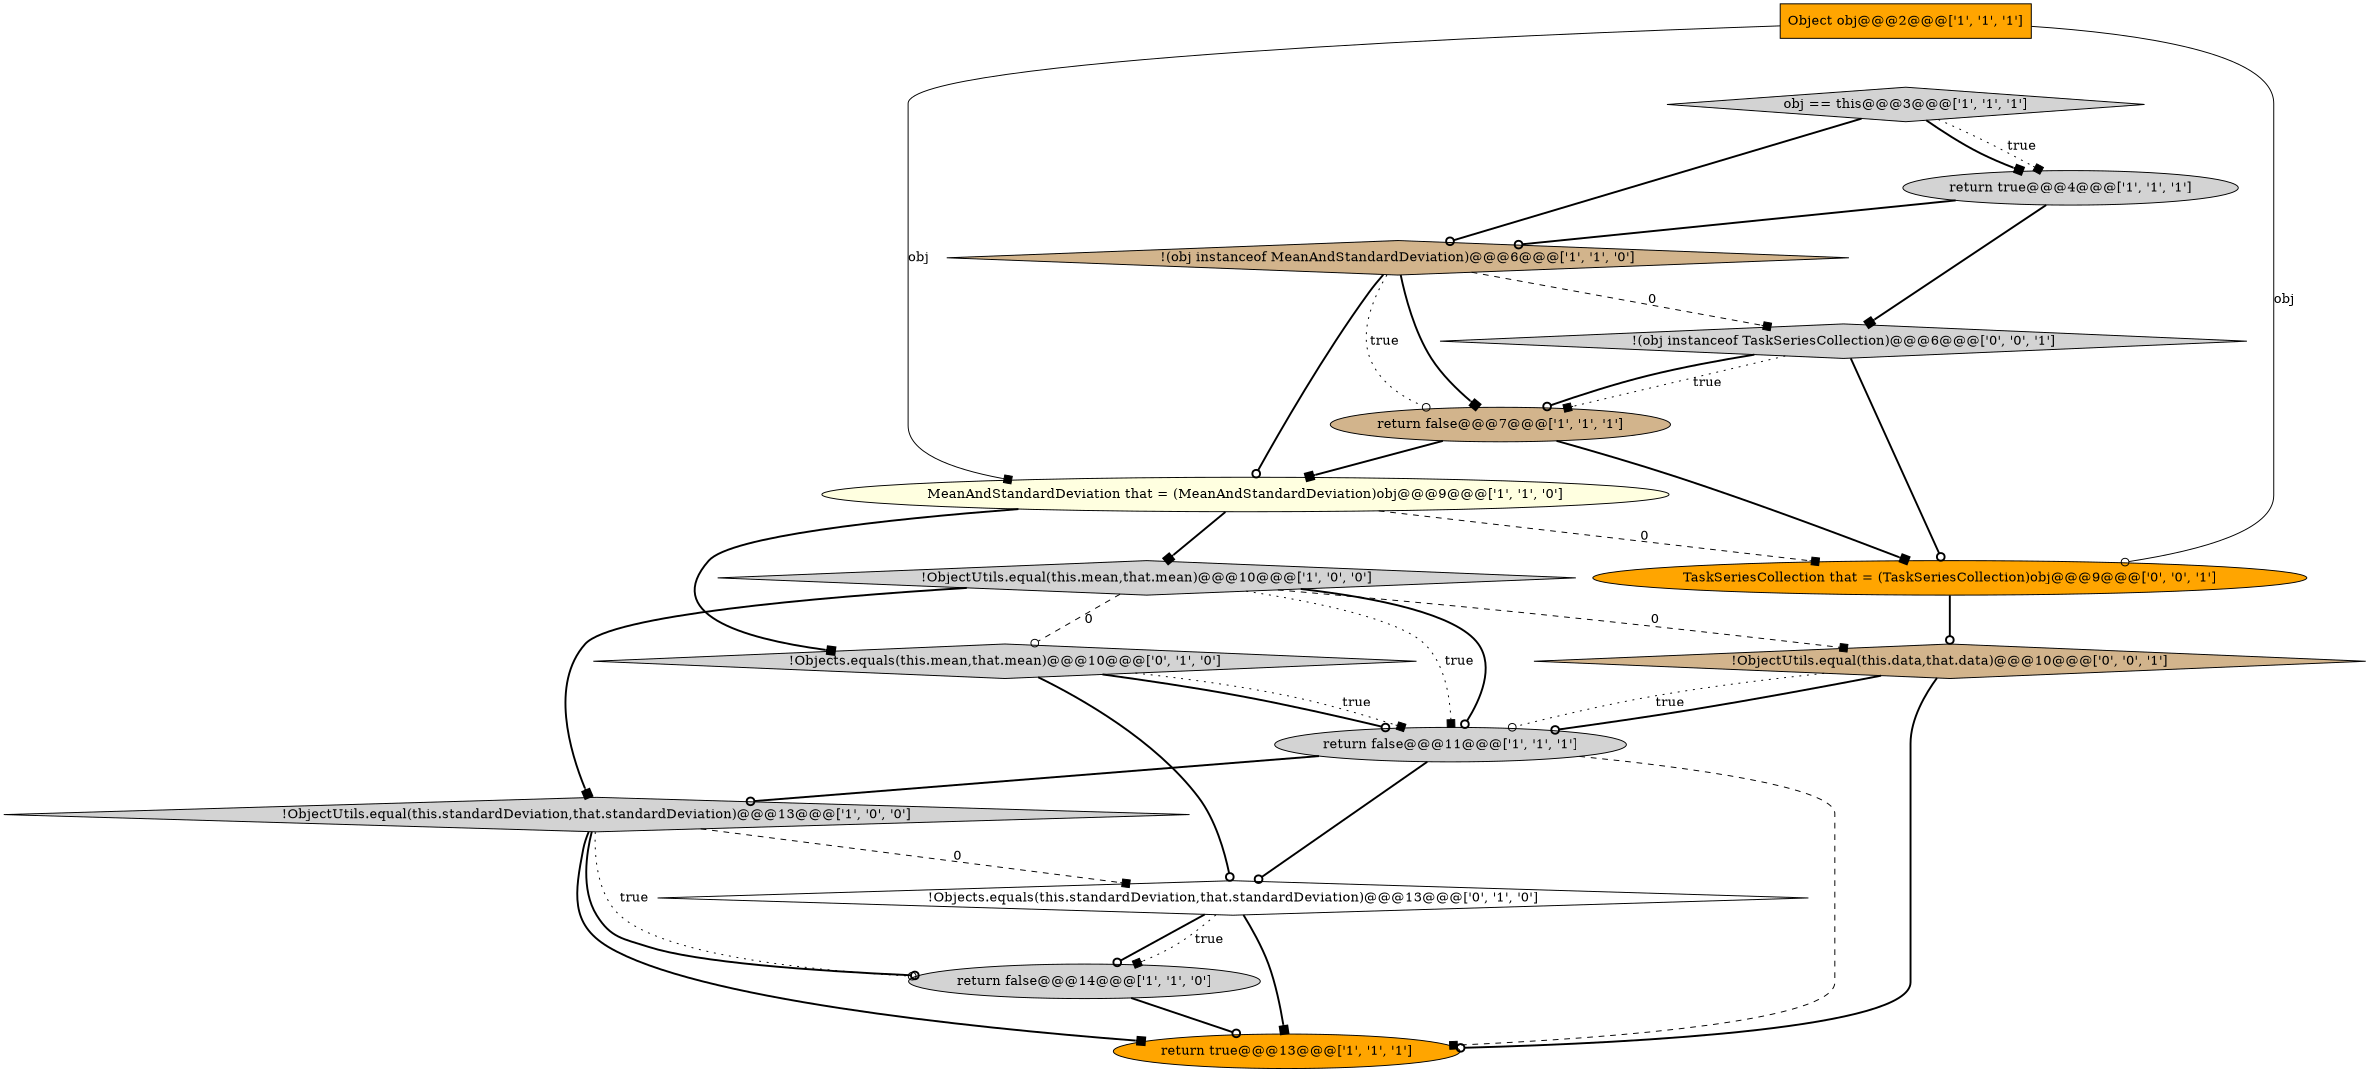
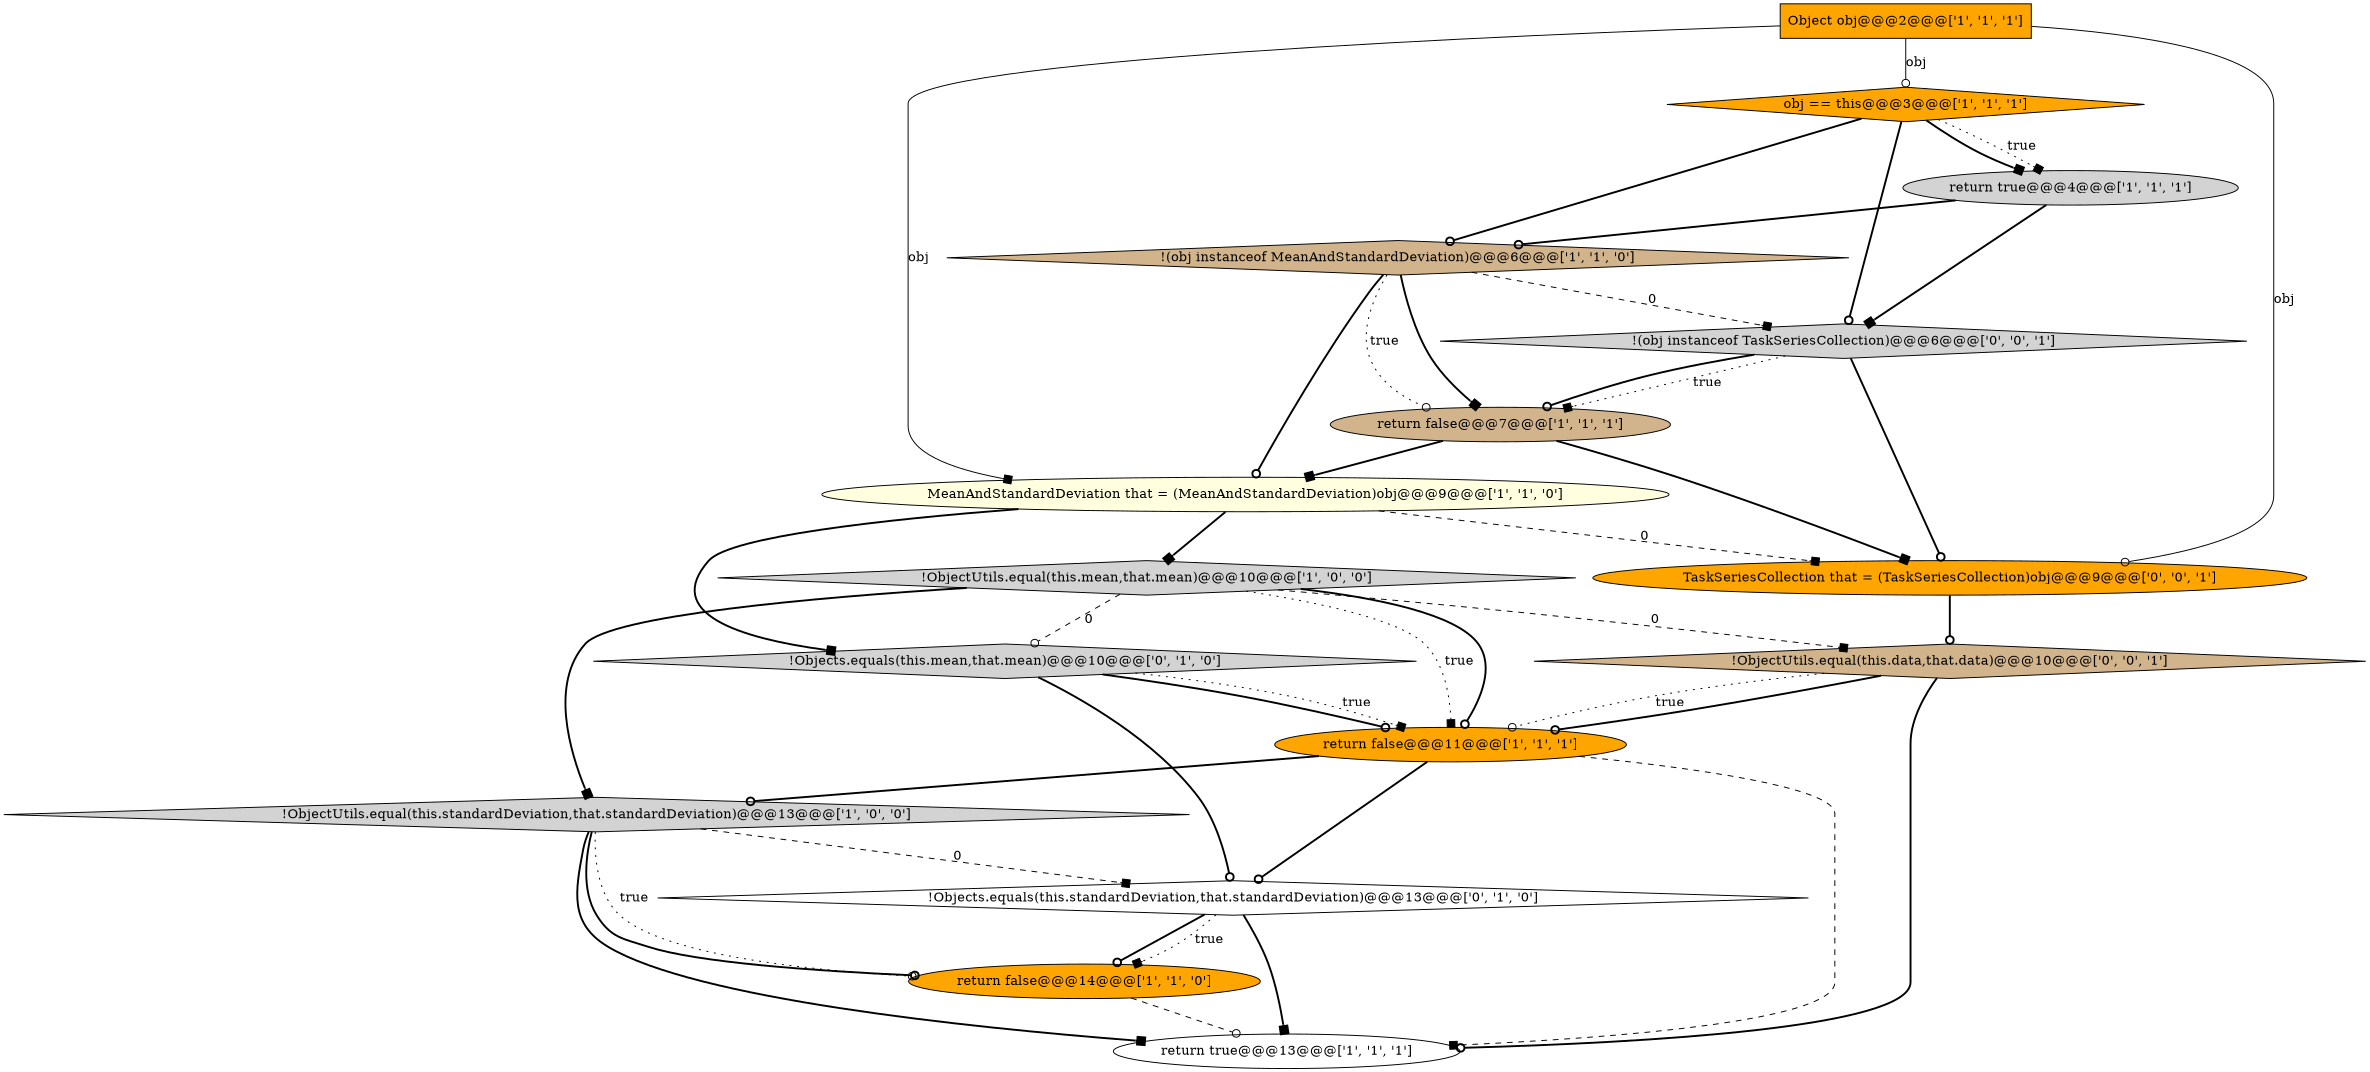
  digraph {
    node [fillcolor=lightgrey shape=diamond style=filled]
    edge [arrowhead=odot style=bold]
    n1 [label="!ObjectUtils.equal(this.mean,that.mean)@@@10@@@['1', '0', '0']"]
    n2 [label="!ObjectUtils.equal(this.standardDeviation,that.standardDeviation)@@@13@@@['1', '0', '0']"]
    n3 [label="!Objects.equals(this.mean,that.mean)@@@10@@@['0', '1', '0']"]
    n4 [fillcolor=tan label="!ObjectUtils.equal(this.data,that.data)@@@10@@@['0', '0', '1']"]
-   n5 [label="return false@@@11@@@['1', '1', '1']" shape=ellipse]
-   n6 [fillcolor=orange label="return true@@@13@@@['1', '1', '1']" shape=ellipse]
+   n5 [fillcolor=orange label="return false@@@11@@@['1', '1', '1']" shape=ellipse]
+   n6 [fillcolor=white label="return true@@@13@@@['1', '1', '1']" shape=ellipse]
    n7 [fillcolor=white label="!Objects.equals(this.standardDeviation,that.standardDeviation)@@@13@@@['0', '1', '0']"]
-   n8 [label="return false@@@14@@@['1', '1', '0']" shape=ellipse]
+   n8 [fillcolor=orange label="return false@@@14@@@['1', '1', '0']" shape=ellipse]
    n9 [fillcolor=orange label="Object obj@@@2@@@['1', '1', '1']" shape=box]
-   n10 [label="obj == this@@@3@@@['1', '1', '1']"]
+   n10 [fillcolor=orange label="obj == this@@@3@@@['1', '1', '1']"]
    n11 [fillcolor=lightyellow label="MeanAndStandardDeviation that = (MeanAndStandardDeviation)obj@@@9@@@['1', '1', '0']" shape=ellipse]
    n12 [fillcolor=orange label="TaskSeriesCollection that = (TaskSeriesCollection)obj@@@9@@@['0', '0', '1']" shape=ellipse]
    n13 [fillcolor=tan label="!(obj instanceof MeanAndStandardDeviation)@@@6@@@['1', '1', '0']"]
    n14 [label="!(obj instanceof TaskSeriesCollection)@@@6@@@['0', '0', '1']"]
    n15 [label="return true@@@4@@@['1', '1', '1']" shape=ellipse]
    n16 [fillcolor=tan label="return false@@@7@@@['1', '1', '1']" shape=ellipse]
    n1 -> n2 [arrowhead=box]
    n1 -> n3 [label=0 style=dashed]
    n1 -> n4 [arrowhead=box label=0 style=dashed]
    n1 -> n5 [arrowhead=box label=true style=dotted]
    n1 -> n5
    n2 -> n6 [arrowhead=box]
    n2 -> n7 [arrowhead=box label=0 style=dashed]
    n2 -> n8 [label=true style=dotted]
    n2 -> n8
    n3 -> n5
    n3 -> n5 [arrowhead=box label=true style=dotted]
    n3 -> n7
    n4 -> n5
    n4 -> n5 [label=true style=dotted]
    n4 -> n6
    n5 -> n2
    n5 -> n6 [arrowhead=box style=dashed]
    n5 -> n7
    n7 -> n6 [arrowhead=box]
    n7 -> n8
    n7 -> n8 [arrowhead=box label=true style=dotted]
-   n8 -> n6
+   n8 -> n6 [style=dashed]
+   n9 -> n10 [label=obj style=solid]
    n9 -> n11 [arrowhead=box label=obj style=solid]
    n9 -> n12 [label=obj style=solid]
    n10 -> n13
+   n10 -> n14
    n10 -> n15 [arrowhead=box]
    n10 -> n15 [arrowhead=box label=true style=dotted]
    n11 -> n1 [arrowhead=box]
    n11 -> n3 [arrowhead=box]
    n11 -> n12 [arrowhead=box label=0 style=dashed]
    n12 -> n4
    n13 -> n11
    n13 -> n14 [arrowhead=box label=0 style=dashed]
    n13 -> n16 [label=true style=dotted]
    n13 -> n16 [arrowhead=box]
    n14 -> n12
    n14 -> n16 [arrowhead=box label=true style=dotted]
    n14 -> n16
    n15 -> n13
    n15 -> n14 [arrowhead=box]
    n16 -> n11 [arrowhead=box]
    n16 -> n12 [arrowhead=box]
  }
